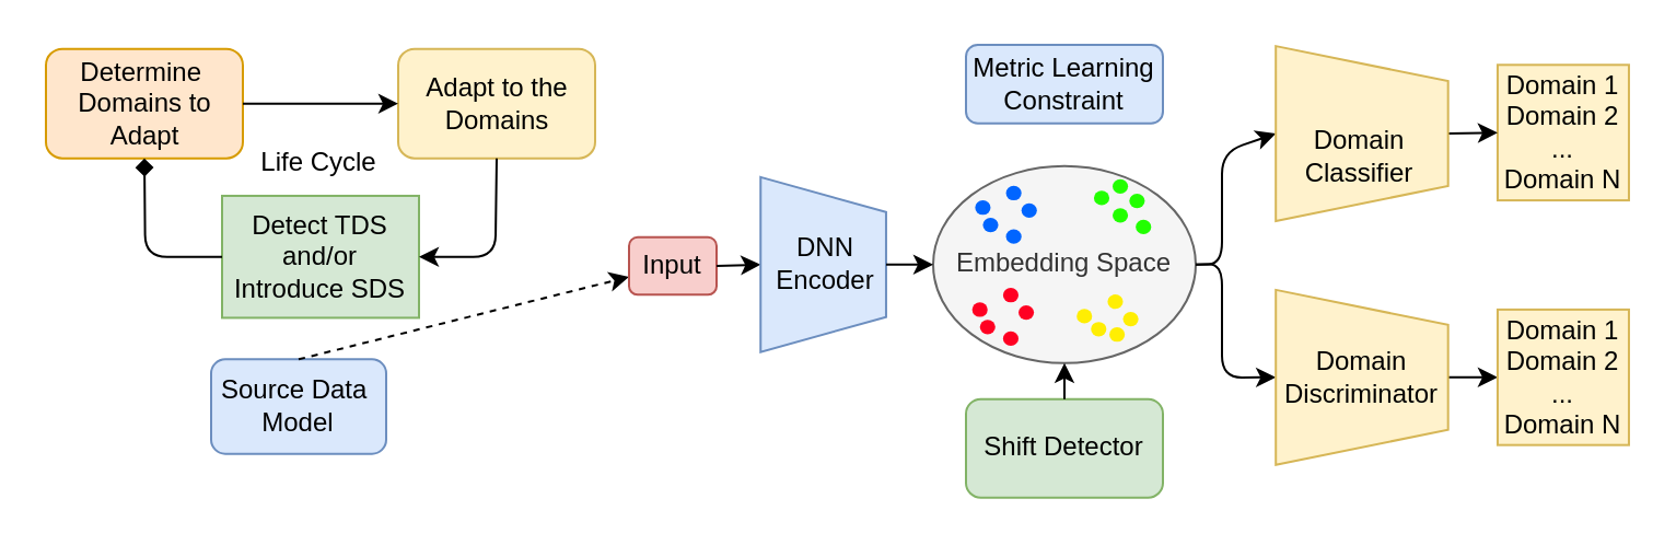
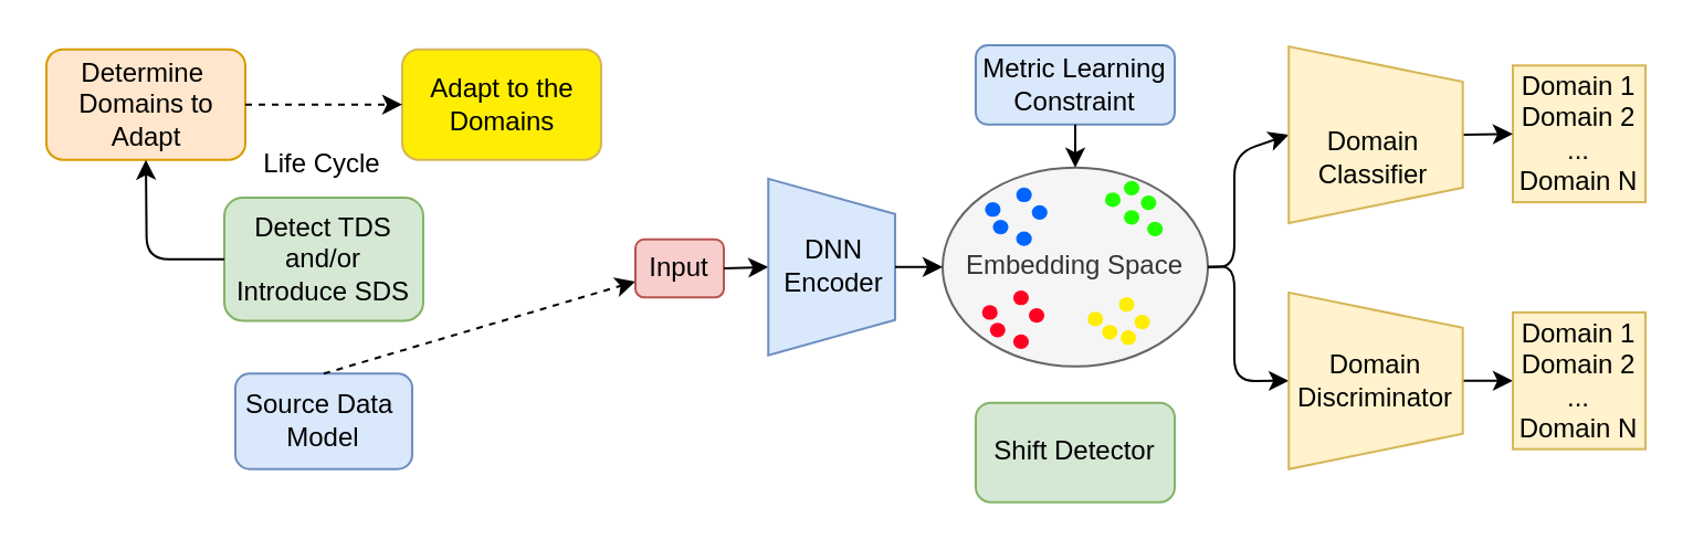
  <mxCell id="0" />
  <mxCell id="1" parent="0" />
  <mxCell id="2" value="" style="group" parent="1" vertex="1" connectable="0"><mxGeometry x="26" y="21.84" width="250" height="190" as="geometry" /></mxCell>
  <mxCell id="3" value="" style="group" parent="2" vertex="1" connectable="0"><mxGeometry width="250" height="190" as="geometry" /></mxCell>
- <mxCell id="4" value="Detect TDS&lt;br&gt;and/or&lt;br&gt;Introduce SDS" style="whiteSpace=wrap;html=1;fillColor=#d5e8d4;strokeColor=#82b366;rounded=0;" parent="3" vertex="1"><mxGeometry x="75" y="67.14" width="90" height="55.73" as="geometry" /></mxCell>
+ <mxCell id="4" value="Detect TDS&lt;br&gt;and/or&lt;br&gt;Introduce SDS" style="rounded=1;whiteSpace=wrap;html=1;fillColor=#d5e8d4;strokeColor=#82b366;" parent="3" vertex="1"><mxGeometry x="75" y="67.14" width="90" height="55.73" as="geometry" /></mxCell>
  <mxCell id="5" value="Determine&amp;nbsp;&lt;br&gt;Domains to Adapt" style="rounded=1;whiteSpace=wrap;html=1;fillColor=#ffe6cc;strokeColor=#d79b00;" parent="3" vertex="1"><mxGeometry x="-5.5" width="90" height="50" as="geometry" /></mxCell>
- <mxCell id="6" value="&lt;span&gt;Adapt to the Domains&lt;/span&gt;" style="rounded=1;whiteSpace=wrap;html=1;fillColor=#fff2cc;strokeColor=#d6b656;" parent="3" vertex="1"><mxGeometry x="155.5" width="90" height="50" as="geometry" /></mxCell>
- <mxCell id="7" value="Source Data&amp;nbsp;&lt;br&gt;Model" style="rounded=1;whiteSpace=wrap;html=1;fillColor=#dae8fc;strokeColor=#6c8ebf;" parent="3" vertex="1"><mxGeometry x="70" y="141.818" width="80" height="43.182" as="geometry" /></mxCell>
- <mxCell id="8" value="" style="endArrow=diamond;html=1;exitX=0;exitY=0.5;exitDx=0;exitDy=0;entryX=0.5;entryY=1;entryDx=0;entryDy=0;" parent="3" source="4" target="5" edge="1"><mxGeometry width="50" height="50" relative="1" as="geometry"><mxPoint x="57.671" y="86.364" as="sourcePoint" /><mxPoint x="102.116" y="43.182" as="targetPoint" /><Array as="points"><mxPoint x="39.893" y="95" /></Array></mxGeometry></mxCell>
- <mxCell id="9" value="" style="endArrow=classic;html=1;exitX=1;exitY=0.5;exitDx=0;exitDy=0;entryX=0;entryY=0.5;entryDx=0;entryDy=0;" parent="3" source="5" target="6" edge="1"><mxGeometry width="50" height="50" relative="1" as="geometry"><mxPoint x="57.671" y="86.364" as="sourcePoint" /><mxPoint x="102.116" y="43.182" as="targetPoint" /></mxGeometry></mxCell>
- <mxCell id="10" value="" style="endArrow=classic;html=1;exitX=0.5;exitY=1;exitDx=0;exitDy=0;entryX=1;entryY=0.5;entryDx=0;entryDy=0;" parent="3" source="6" target="4" edge="1"><mxGeometry width="50" height="50" relative="1" as="geometry"><mxPoint x="57.671" y="86.364" as="sourcePoint" /><mxPoint x="102.116" y="43.182" as="targetPoint" /><Array as="points"><mxPoint x="199.893" y="95" /></Array></mxGeometry></mxCell>
+ <mxCell id="6" value="&lt;span&gt;Adapt to the Domains&lt;/span&gt;" style="rounded=1;whiteSpace=wrap;html=1;fillColor=#ffee03;strokeColor=#d6b656;" parent="3" vertex="1"><mxGeometry x="155.5" width="90" height="50" as="geometry" /></mxCell>
+ <mxCell id="7" value="Source Data&amp;nbsp;&lt;br&gt;Model" style="rounded=1;whiteSpace=wrap;html=1;fillColor=#dae8fc;strokeColor=#6c8ebf;" parent="3" vertex="1"><mxGeometry x="80" y="146.818" width="80" height="43.182" as="geometry" /></mxCell>
+ <mxCell id="8" value="" style="endArrow=classic;html=1;exitX=0;exitY=0.5;exitDx=0;exitDy=0;entryX=0.5;entryY=1;entryDx=0;entryDy=0;" parent="3" source="4" target="5" edge="1"><mxGeometry width="50" height="50" relative="1" as="geometry"><mxPoint x="57.671" y="86.364" as="sourcePoint" /><mxPoint x="102.116" y="43.182" as="targetPoint" /><Array as="points"><mxPoint x="39.893" y="95" /></Array></mxGeometry></mxCell>
+ <mxCell id="9" value="" style="endArrow=classic;html=1;exitX=1;exitY=0.5;exitDx=0;exitDy=0;entryX=0;entryY=0.5;entryDx=0;entryDy=0;dashed=1;" parent="3" source="5" target="6" edge="1"><mxGeometry width="50" height="50" relative="1" as="geometry"><mxPoint x="57.671" y="86.364" as="sourcePoint" /><mxPoint x="102.116" y="43.182" as="targetPoint" /></mxGeometry></mxCell>
  <mxCell id="11" value="Life Cycle" style="text;html=1;strokeColor=none;fillColor=none;align=center;verticalAlign=middle;whiteSpace=wrap;rounded=0;" parent="3" vertex="1"><mxGeometry x="84.498" y="43.182" width="71.004" height="17.273" as="geometry" /></mxCell>
  <mxCell id="12" value="" style="endArrow=classic;dashed=1;html=1;exitX=0.5;exitY=0;exitDx=0;exitDy=0;" parent="3" source="7" target="14" edge="1"><mxGeometry width="50" height="50" relative="1" as="geometry"><mxPoint x="-137.884" y="250.455" as="sourcePoint" /><mxPoint x="-93.44" y="207.273" as="targetPoint" /></mxGeometry></mxCell>
  <mxCell id="13" value="&lt;span&gt;Embedding Space&lt;/span&gt;" style="ellipse;whiteSpace=wrap;html=1;fillColor=#f5f5f5;strokeColor=#666666;fontColor=#333333;" parent="1" vertex="1"><mxGeometry x="426" y="75.39" width="120" height="90" as="geometry" /></mxCell>
  <mxCell id="14" value="Input" style="rounded=1;whiteSpace=wrap;html=1;fillColor=#f8cecc;strokeColor=#b85450;" parent="1" vertex="1"><mxGeometry x="287" y="107.92" width="40" height="26.25" as="geometry" /></mxCell>
  <mxCell id="15" value="" style="endArrow=classic;html=1;exitX=1;exitY=0.5;exitDx=0;exitDy=0;entryX=0.5;entryY=1;entryDx=0;entryDy=0;" parent="1" source="14" target="16" edge="1"><mxGeometry width="50" height="50" relative="1" as="geometry"><mxPoint x="616" y="320" as="sourcePoint" /><mxPoint x="416" y="120" as="targetPoint" /></mxGeometry></mxCell>
  <mxCell id="16" value="" style="shape=trapezoid;perimeter=trapezoidPerimeter;whiteSpace=wrap;html=1;rotation=90;fillColor=#dae8fc;strokeColor=#6c8ebf;" parent="1" vertex="1"><mxGeometry x="335.86" y="91.71" width="79.9" height="57.35" as="geometry" /></mxCell>
  <mxCell id="17" value="DNN &lt;br&gt;Encoder" style="text;html=1;strokeColor=none;fillColor=none;align=center;verticalAlign=middle;whiteSpace=wrap;rounded=0;" parent="1" vertex="1"><mxGeometry x="316.88" y="110" width="120" height="20" as="geometry" /></mxCell>
  <mxCell id="18" value="Metric Learning&lt;br&gt;Constraint" style="rounded=1;whiteSpace=wrap;html=1;fillColor=#dae8fc;strokeColor=#6c8ebf;" parent="1" vertex="1"><mxGeometry x="441" y="20" width="90" height="35.89" as="geometry" /></mxCell>
  <mxCell id="19" value="" style="shape=ellipse;fillColor=#0065FF;strokeColor=none;html=1" parent="1" vertex="1"><mxGeometry x="445.176" y="91.042" width="7.059" height="6.618" as="geometry" /></mxCell>
  <mxCell id="20" value="" style="shape=ellipse;fillColor=#0065FF;strokeColor=none;html=1" parent="1" vertex="1"><mxGeometry x="448.706" y="98.983" width="7.059" height="6.618" as="geometry" /></mxCell>
  <mxCell id="21" value="" style="shape=ellipse;fillColor=#0065FF;strokeColor=none;html=1" parent="1" vertex="1"><mxGeometry x="459.294" y="104.277" width="7.059" height="6.618" as="geometry" /></mxCell>
  <mxCell id="22" value="" style="shape=ellipse;fillColor=#0065FF;strokeColor=none;html=1" parent="1" vertex="1"><mxGeometry x="466.353" y="92.365" width="7.059" height="6.618" as="geometry" /></mxCell>
  <mxCell id="23" value="" style="shape=ellipse;fillColor=#0065FF;strokeColor=none;html=1" parent="1" vertex="1"><mxGeometry x="459.294" y="84.424" width="7.059" height="6.618" as="geometry" /></mxCell>
  <mxCell id="24" value="" style="shape=ellipse;fillColor=#22FF00;strokeColor=none;html=1" parent="1" vertex="1"><mxGeometry x="499.471" y="86.659" width="7.059" height="6.618" as="geometry" /></mxCell>
  <mxCell id="25" value="" style="shape=ellipse;fillColor=#22FF00;strokeColor=none;html=1" parent="1" vertex="1"><mxGeometry x="508" y="94.601" width="7.059" height="6.618" as="geometry" /></mxCell>
  <mxCell id="26" value="" style="shape=ellipse;fillColor=#22FF00;strokeColor=none;html=1" parent="1" vertex="1"><mxGeometry x="518.588" y="99.895" width="7.059" height="6.618" as="geometry" /></mxCell>
  <mxCell id="27" value="" style="shape=ellipse;fillColor=#22FF00;strokeColor=none;html=1" parent="1" vertex="1"><mxGeometry x="515.647" y="87.983" width="7.059" height="6.618" as="geometry" /></mxCell>
  <mxCell id="28" value="" style="shape=ellipse;fillColor=#22FF00;strokeColor=none;html=1" parent="1" vertex="1"><mxGeometry x="507.998" y="81.362" width="7.059" height="6.618" as="geometry" /></mxCell>
  <mxCell id="29" value="" style="shape=ellipse;fillColor=#FF0022;strokeColor=none;html=1" parent="1" vertex="1"><mxGeometry x="443.824" y="137.674" width="7.059" height="6.618" as="geometry" /></mxCell>
  <mxCell id="30" value="" style="shape=ellipse;fillColor=#FF0022;strokeColor=none;html=1" parent="1" vertex="1"><mxGeometry x="447.353" y="145.615" width="7.059" height="6.618" as="geometry" /></mxCell>
  <mxCell id="31" value="" style="shape=ellipse;fillColor=#FF0022;strokeColor=none;html=1" parent="1" vertex="1"><mxGeometry x="457.941" y="150.909" width="7.059" height="6.618" as="geometry" /></mxCell>
  <mxCell id="32" value="" style="shape=ellipse;fillColor=#FF0022;strokeColor=none;html=1" parent="1" vertex="1"><mxGeometry x="465" y="138.998" width="7.059" height="6.618" as="geometry" /></mxCell>
  <mxCell id="33" value="" style="shape=ellipse;fillColor=#FF0022;strokeColor=none;html=1" parent="1" vertex="1"><mxGeometry x="457.941" y="131.056" width="7.059" height="6.618" as="geometry" /></mxCell>
  <mxCell id="34" value="" style="shape=ellipse;fillColor=#FFEE03;strokeColor=none;html=1" parent="1" vertex="1"><mxGeometry x="491.588" y="140.645" width="7.059" height="6.618" as="geometry" /></mxCell>
  <mxCell id="35" value="" style="shape=ellipse;fillColor=#FFEE03;strokeColor=none;html=1" parent="1" vertex="1"><mxGeometry x="498.118" y="146.586" width="7.059" height="6.618" as="geometry" /></mxCell>
  <mxCell id="36" value="" style="shape=ellipse;fillColor=#FFEE03;strokeColor=none;html=1" parent="1" vertex="1"><mxGeometry x="506.526" y="149.06" width="7.059" height="6.618" as="geometry" /></mxCell>
  <mxCell id="37" value="" style="shape=ellipse;fillColor=#FFEE03;strokeColor=none;html=1" parent="1" vertex="1"><mxGeometry x="512.765" y="141.968" width="7.059" height="6.618" as="geometry" /></mxCell>
  <mxCell id="38" value="" style="shape=ellipse;fillColor=#FFEE03;strokeColor=none;html=1" parent="1" vertex="1"><mxGeometry x="505.706" y="134.027" width="7.059" height="6.618" as="geometry" /></mxCell>
+ <mxCell id="39" value="" style="endArrow=classic;html=1;exitX=0.5;exitY=1;exitDx=0;exitDy=0;entryX=0.5;entryY=0;entryDx=0;entryDy=0;" parent="1" source="18" target="13" edge="1"><mxGeometry width="50" height="50" relative="1" as="geometry"><mxPoint x="456" y="160" as="sourcePoint" /><mxPoint x="506" y="110" as="targetPoint" /></mxGeometry></mxCell>
  <mxCell id="40" value="" style="endArrow=classic;html=1;entryX=0;entryY=0.5;entryDx=0;entryDy=0;exitX=0.5;exitY=0;exitDx=0;exitDy=0;" parent="1" source="16" target="13" edge="1"><mxGeometry width="50" height="50" relative="1" as="geometry"><mxPoint x="526" y="100" as="sourcePoint" /><mxPoint x="636" y="40" as="targetPoint" /></mxGeometry></mxCell>
  <mxCell id="41" value="" style="endArrow=classic;html=1;exitX=1;exitY=0.5;exitDx=0;exitDy=0;entryX=0.5;entryY=1;entryDx=0;entryDy=0;" parent="1" source="13" target="49" edge="1"><mxGeometry width="50" height="50" relative="1" as="geometry"><mxPoint x="636" y="130" as="sourcePoint" /><mxPoint x="566" y="120" as="targetPoint" /><Array as="points"><mxPoint x="558" y="120" /><mxPoint x="558" y="69" /></Array></mxGeometry></mxCell>
  <mxCell id="42" value="Domain 1&lt;br&gt;Domain 2&lt;br&gt;...&lt;br&gt;Domain N" style="rounded=0;whiteSpace=wrap;html=1;fillColor=#fff2cc;strokeColor=#d6b656;" parent="1" vertex="1"><mxGeometry x="683.98" y="29.15" width="60" height="61.89" as="geometry" /></mxCell>
  <mxCell id="43" value="" style="endArrow=classic;html=1;entryX=0;entryY=0.5;entryDx=0;entryDy=0;exitX=0.5;exitY=0;exitDx=0;exitDy=0;" parent="1" source="49" target="42" edge="1"><mxGeometry width="50" height="50" relative="1" as="geometry"><mxPoint x="673.98" y="68.89" as="sourcePoint" /><mxPoint x="623.98" y="72.02" as="targetPoint" /></mxGeometry></mxCell>
  <mxCell id="44" value="" style="endArrow=classic;html=1;entryX=0;entryY=0.5;entryDx=0;entryDy=0;exitX=0.5;exitY=0;exitDx=0;exitDy=0;" parent="1" source="52" edge="1"><mxGeometry width="50" height="50" relative="1" as="geometry"><mxPoint x="624.98" y="81.89" as="sourcePoint" /><mxPoint x="683.98" y="171.89" as="targetPoint" /></mxGeometry></mxCell>
  <mxCell id="45" value="" style="endArrow=classic;html=1;exitX=1;exitY=0.5;exitDx=0;exitDy=0;entryX=0.5;entryY=1;entryDx=0;entryDy=0;" parent="1" source="13" target="52" edge="1"><mxGeometry width="50" height="50" relative="1" as="geometry"><mxPoint x="567.38" y="134.03" as="sourcePoint" /><mxPoint x="603.98" y="82.92" as="targetPoint" /><Array as="points"><mxPoint x="558" y="120" /><mxPoint x="558" y="172" /></Array></mxGeometry></mxCell>
  <mxCell id="46" value="Shift Detector" style="rounded=1;whiteSpace=wrap;html=1;fillColor=#d5e8d4;strokeColor=#82b366;" parent="1" vertex="1"><mxGeometry x="441" y="181.84" width="90" height="45" as="geometry" /></mxCell>
- <mxCell id="47" value="" style="endArrow=classic;html=1;exitX=0.5;exitY=0;exitDx=0;exitDy=0;entryX=0.5;entryY=1;entryDx=0;entryDy=0;" parent="1" source="46" target="13" edge="1"><mxGeometry width="50" height="50" relative="1" as="geometry"><mxPoint x="498" y="190" as="sourcePoint" /><mxPoint x="548" y="140" as="targetPoint" /></mxGeometry></mxCell>
  <mxCell id="48" value="Domain 1&lt;br&gt;Domain 2&lt;br&gt;...&lt;br&gt;Domain N" style="rounded=0;whiteSpace=wrap;html=1;fillColor=#fff2cc;strokeColor=#d6b656;" parent="1" vertex="1"><mxGeometry x="683.98" y="140.94" width="60" height="61.89" as="geometry" /></mxCell>
  <mxCell id="49" value="" style="shape=trapezoid;perimeter=trapezoidPerimeter;whiteSpace=wrap;html=1;rotation=90;fillColor=#fff2cc;strokeColor=#d6b656;" parent="1" vertex="1"><mxGeometry x="582.015" y="21.165" width="79.9" height="78.73" as="geometry" /></mxCell>
  <mxCell id="50" value="Domain Classifier" style="text;html=1;strokeColor=none;fillColor=none;align=center;verticalAlign=middle;whiteSpace=wrap;rounded=0;" parent="1" vertex="1"><mxGeometry x="600.98" y="60.53" width="40" height="20" as="geometry" /></mxCell>
  <mxCell id="51" value="" style="group" parent="1" vertex="1" connectable="0"><mxGeometry x="603.975" y="131.945" width="57.94" height="79.9" as="geometry" /></mxCell>
  <mxCell id="52" value="" style="shape=trapezoid;perimeter=trapezoidPerimeter;whiteSpace=wrap;html=1;rotation=90;fillColor=#fff2cc;strokeColor=#d6b656;" parent="51" vertex="1"><mxGeometry x="-21.96" y="0.59" width="79.9" height="78.73" as="geometry" /></mxCell>
  <mxCell id="53" value="Domain Discriminator" style="text;html=1;strokeColor=none;fillColor=none;align=center;verticalAlign=middle;whiteSpace=wrap;rounded=0;" parent="51" vertex="1"><mxGeometry x="-2.005" y="29.955" width="40" height="20" as="geometry" /></mxCell>
